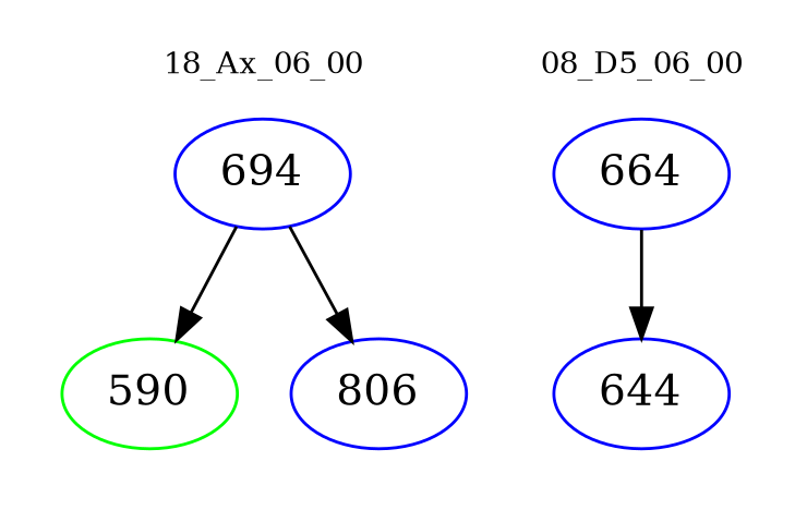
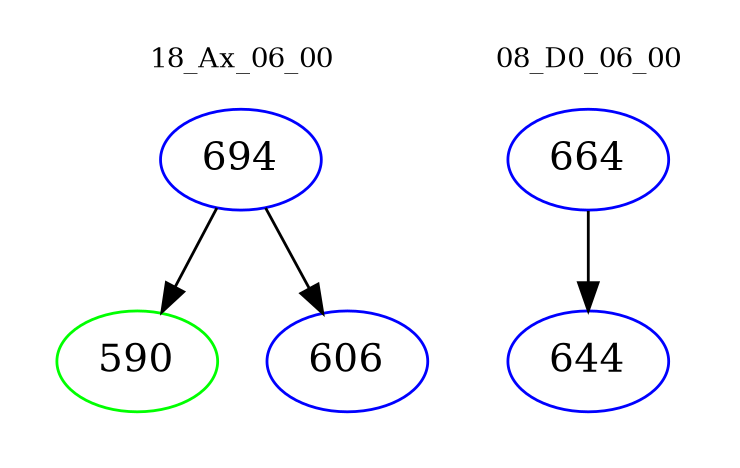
  digraph {
    node [color=blue]
    edge [color=black]
    n1 [label=694]
    n2 [color=green label=590]
-   n3 [label=806]
+   n3 [label=606]
    n4 [label=664]
    n5 [label=644]
    subgraph cluster_1 {
      color=white
      fontsize=10
      label="18_Ax_06_00"
      n1
      n2
      n3
    }
    subgraph cluster_2 {
      color=white
      fontsize=10
-     label="08_D5_06_00"
+     label="08_D0_06_00"
      n4
      n5
    }
    n1 -> n2
    n1 -> n3
    n4 -> n5
  }
